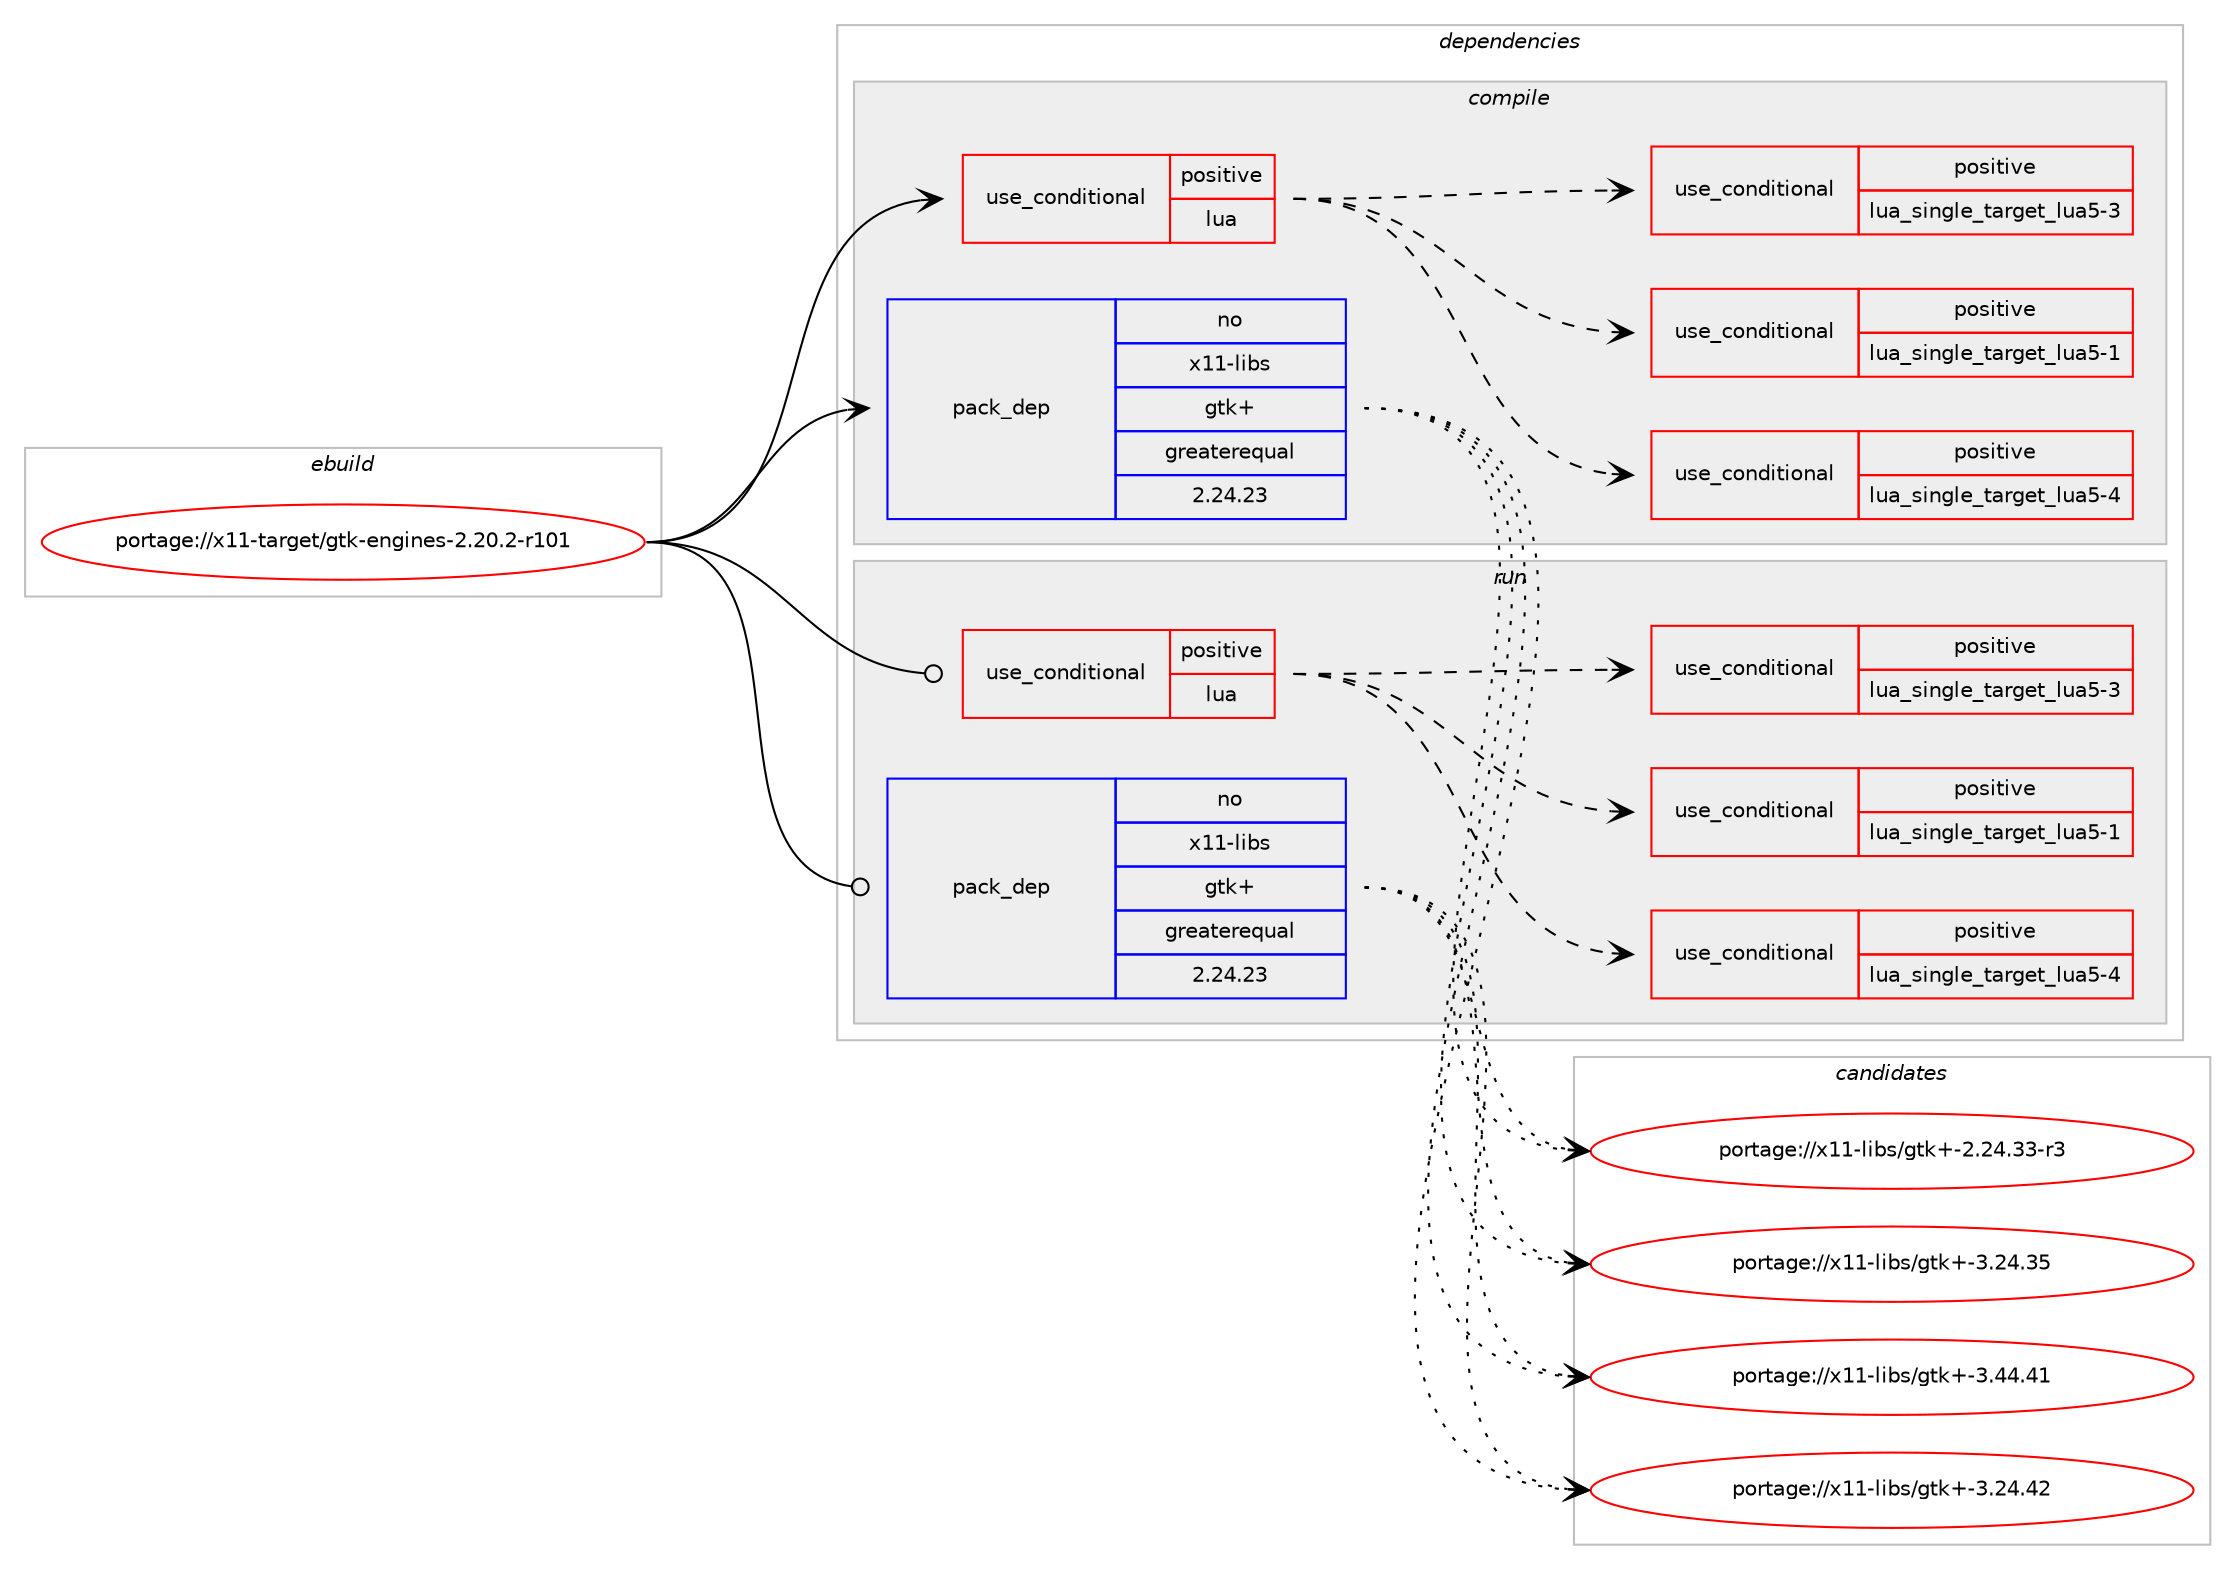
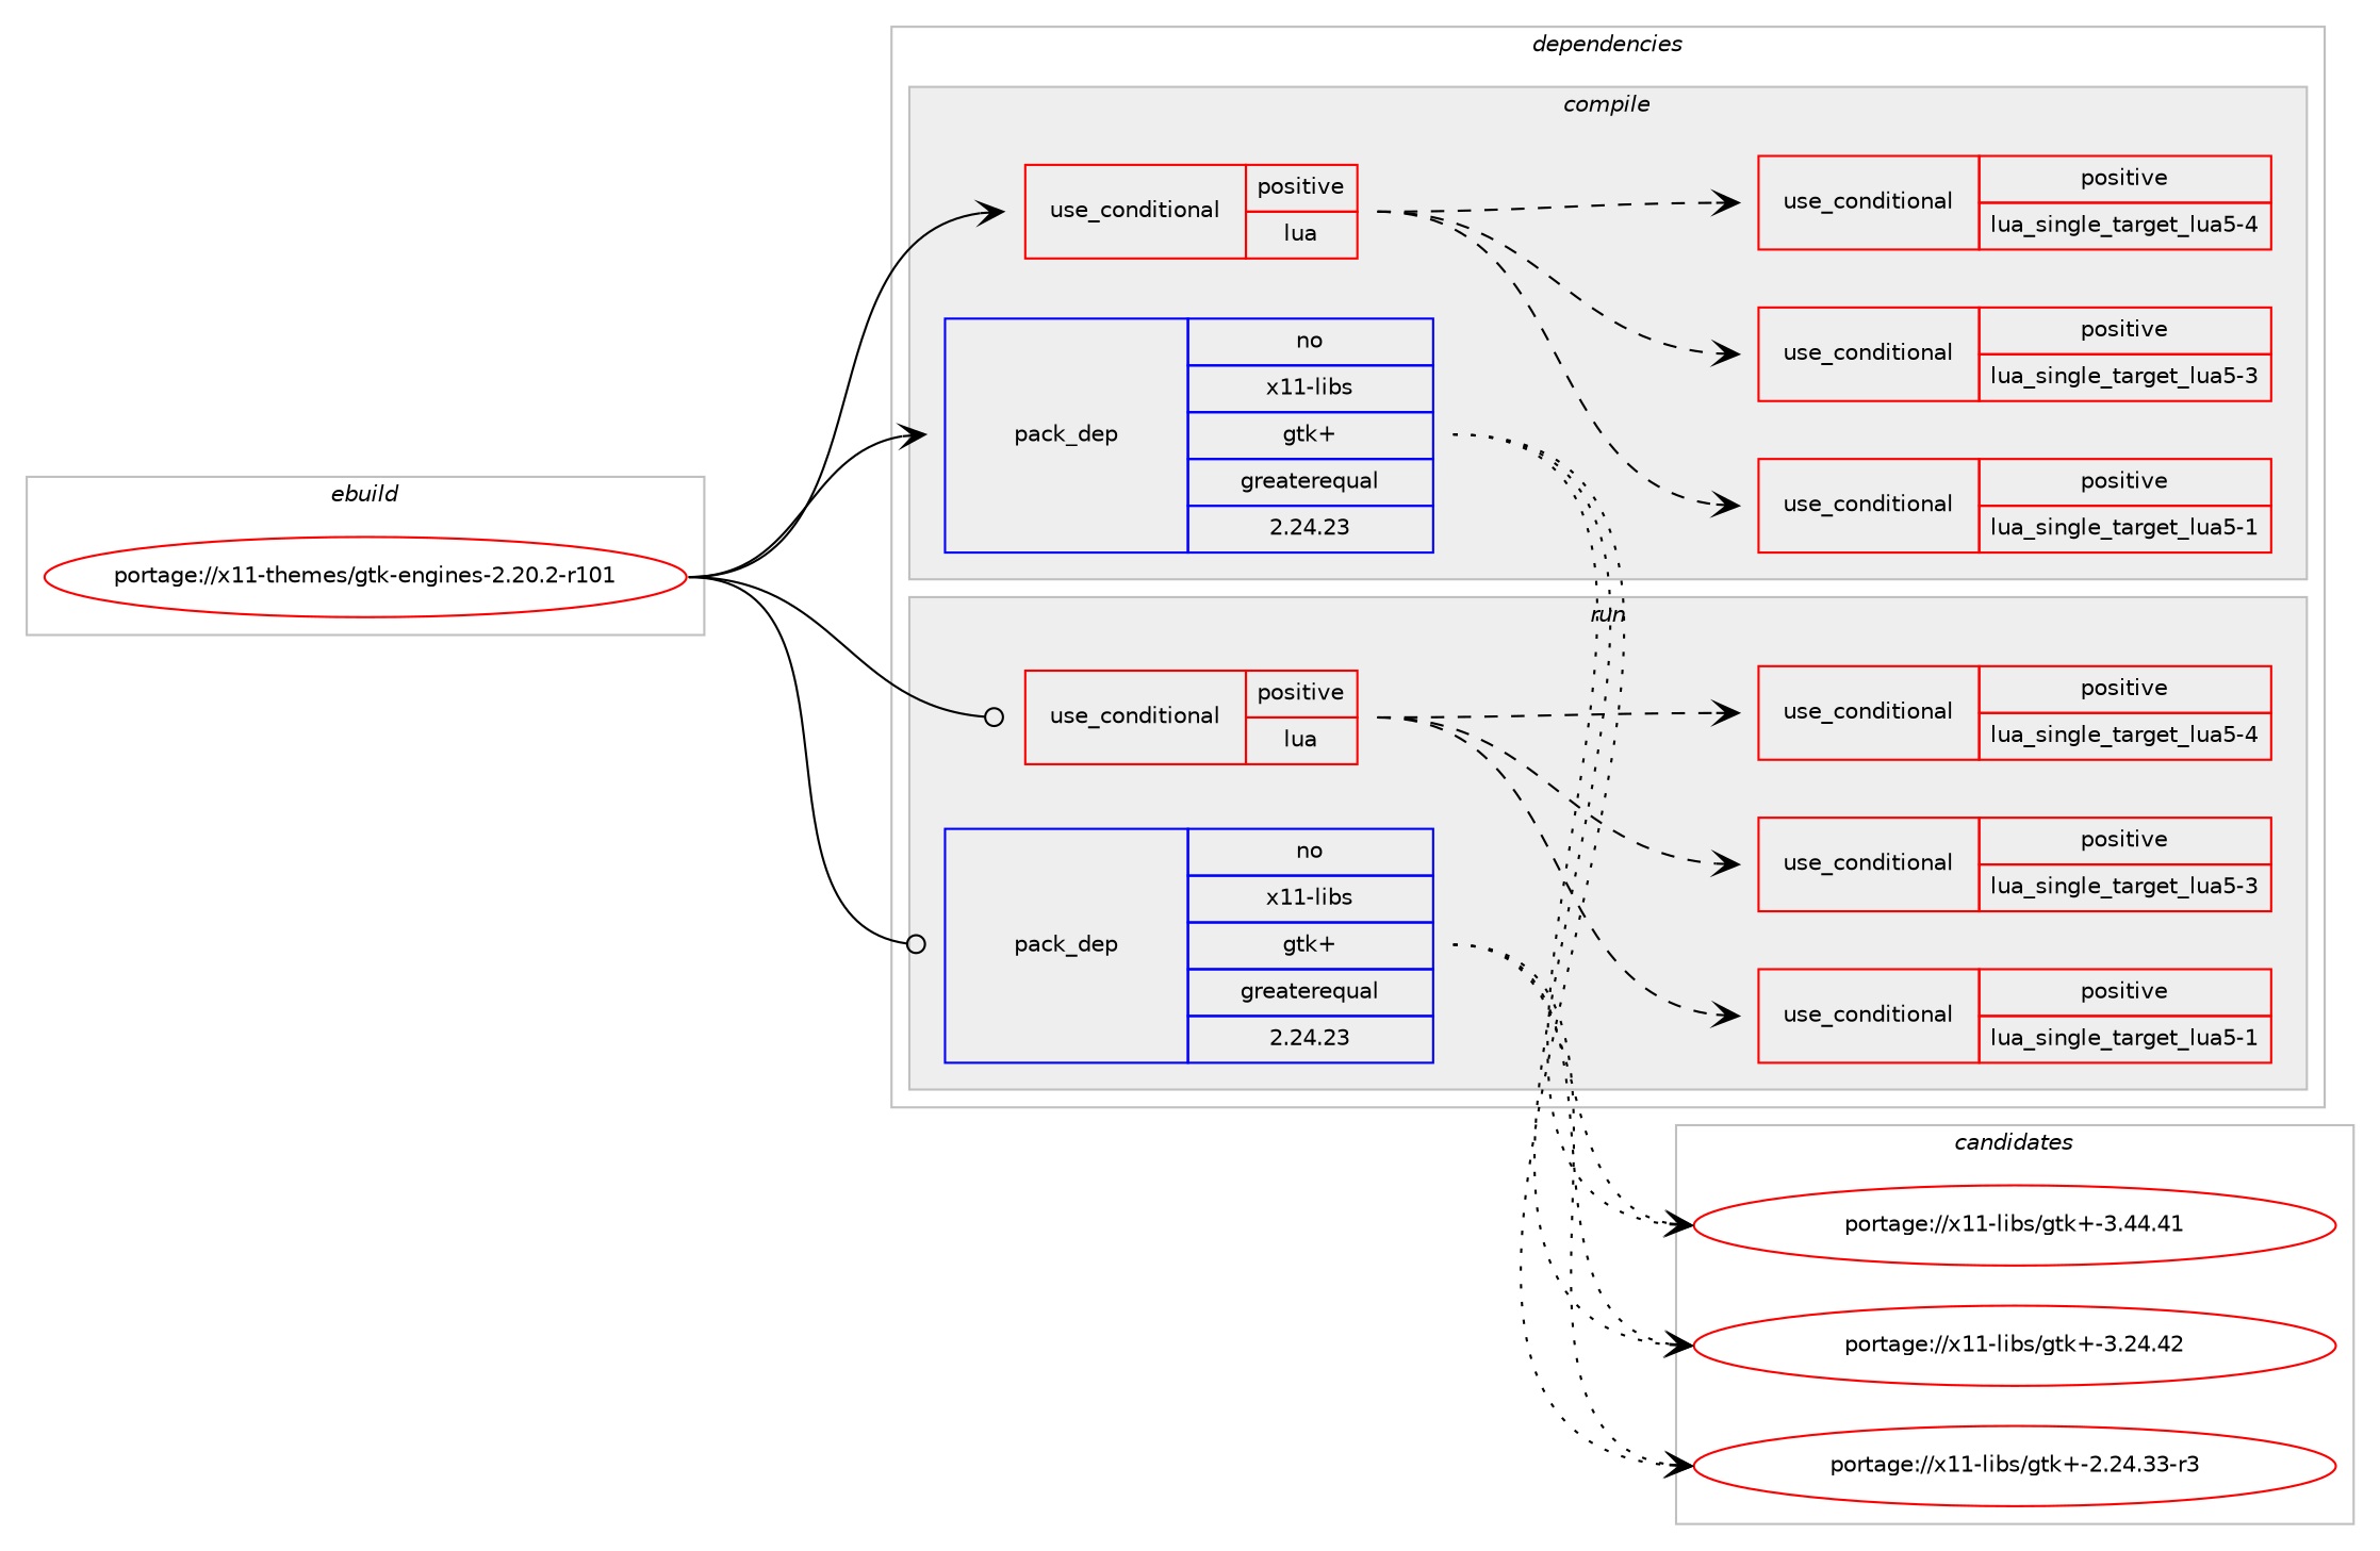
  digraph {
    compound=true
    concentrate=true
    fontname="DejaVu Sans"
    fontsize=10
    newrank=true
    rankdir=LR
    ranksep=1.5
    node [color=red fontname="DejaVu Sans" fontsize=10 shape=none]
    edge [arrowhead=vee fontname="DejaVu Sans" headport=w style=dotted tailport=e weight=20]
-   n1 [label="portage://x11-target/gtk-engines-2.20.2-r101" width=4 shape=""]
+   n1 [label="portage://x11-themes/gtk-engines-2.20.2-r101" width=4 shape=""]
    n2 [label=<<TABLE BORDER="0" CELLBORDER="1" CELLSPACING="0" CELLPADDING="4"><TR><TD ROWSPAN="3" CELLPADDING="10">use_conditional</TD></TR><TR><TD>positive</TD></TR><TR><TD>lua_single_target_lua5-1</TD></TR></TABLE>>]
    n3 [label=<<TABLE BORDER="0" CELLBORDER="1" CELLSPACING="0" CELLPADDING="4"><TR><TD ROWSPAN="3" CELLPADDING="10">use_conditional</TD></TR><TR><TD>positive</TD></TR><TR><TD>lua_single_target_lua5-3</TD></TR></TABLE>>]
    n4 [label=<<TABLE BORDER="0" CELLBORDER="1" CELLSPACING="0" CELLPADDING="4"><TR><TD ROWSPAN="3" CELLPADDING="10">use_conditional</TD></TR><TR><TD>positive</TD></TR><TR><TD>lua_single_target_lua5-4</TD></TR></TABLE>>]
    n5 [label=<<TABLE BORDER="0" CELLBORDER="1" CELLSPACING="0" CELLPADDING="4"><TR><TD ROWSPAN="3" CELLPADDING="10">use_conditional</TD></TR><TR><TD>positive</TD></TR><TR><TD>lua</TD></TR></TABLE>>]
    n6 [color=blue label=<<TABLE BORDER="0" CELLBORDER="1" CELLSPACING="0" CELLPADDING="4" WIDTH="220"><TR><TD ROWSPAN="6" CELLPADDING="30">pack_dep</TD></TR><TR><TD WIDTH="110">no</TD></TR><TR><TD>x11-libs</TD></TR><TR><TD>gtk+</TD></TR><TR><TD>greaterequal</TD></TR><TR><TD>2.24.23</TD></TR></TABLE>>]
    n7 [label=<<TABLE BORDER="0" CELLBORDER="1" CELLSPACING="0" CELLPADDING="4"><TR><TD ROWSPAN="3" CELLPADDING="10">use_conditional</TD></TR><TR><TD>positive</TD></TR><TR><TD>lua_single_target_lua5-1</TD></TR></TABLE>>]
    n8 [label=<<TABLE BORDER="0" CELLBORDER="1" CELLSPACING="0" CELLPADDING="4"><TR><TD ROWSPAN="3" CELLPADDING="10">use_conditional</TD></TR><TR><TD>positive</TD></TR><TR><TD>lua_single_target_lua5-3</TD></TR></TABLE>>]
    n9 [label=<<TABLE BORDER="0" CELLBORDER="1" CELLSPACING="0" CELLPADDING="4"><TR><TD ROWSPAN="3" CELLPADDING="10">use_conditional</TD></TR><TR><TD>positive</TD></TR><TR><TD>lua_single_target_lua5-4</TD></TR></TABLE>>]
    n10 [label=<<TABLE BORDER="0" CELLBORDER="1" CELLSPACING="0" CELLPADDING="4"><TR><TD ROWSPAN="3" CELLPADDING="10">use_conditional</TD></TR><TR><TD>positive</TD></TR><TR><TD>lua</TD></TR></TABLE>>]
    n11 [color=blue label=<<TABLE BORDER="0" CELLBORDER="1" CELLSPACING="0" CELLPADDING="4" WIDTH="220"><TR><TD ROWSPAN="6" CELLPADDING="30">pack_dep</TD></TR><TR><TD WIDTH="110">no</TD></TR><TR><TD>x11-libs</TD></TR><TR><TD>gtk+</TD></TR><TR><TD>greaterequal</TD></TR><TR><TD>2.24.23</TD></TR></TABLE>>]
    n12 [label="portage://x11-libs/gtk+-2.24.33-r3" width=4 shape=""]
-   n13 [label="portage://x11-libs/gtk+-3.24.35" width=4 shape=""]
    n14 [label="portage://x11-libs/gtk+-3.44.41" width=4 shape=""]
    n15 [label="portage://x11-libs/gtk+-3.24.42" width=4 shape=""]
    subgraph cluster_1 {
      color=gray
      label=<<i>ebuild</i>>
      rank=same
      n1
    }
    subgraph cluster_2 {
      color=gray
      label=<<i>dependencies</i>>
      subgraph cluster_3 {
        color=gray
        fillcolor="#eeeeee"
        label=<<i>compile</i>>
        style=filled
        subgraph sub_4 {
          color=gray
          fillcolor="#eeeeee"
          label=<<i>compile</i>>
          style=filled
          n5
          subgraph sub_5 {
            color=gray
            fillcolor="#eeeeee"
            label=<<i>compile</i>>
            style=filled
            n2
          }
          subgraph sub_6 {
            color=gray
            fillcolor="#eeeeee"
            label=<<i>compile</i>>
            style=filled
            n3
          }
          subgraph sub_7 {
            color=gray
            fillcolor="#eeeeee"
            label=<<i>compile</i>>
            style=filled
            n4
          }
        }
        subgraph sub_8 {
          color=gray
          fillcolor="#eeeeee"
          label=<<i>compile</i>>
          style=filled
          n6
        }
      }
      subgraph cluster_9 {
        color=gray
        fillcolor="#eeeeee"
        label=<<i>compile and run</i>>
        style=filled
      }
      subgraph cluster_10 {
        color=gray
        fillcolor="#eeeeee"
        label=<<i>run</i>>
        style=filled
        subgraph sub_11 {
          color=gray
          fillcolor="#eeeeee"
          label=<<i>run</i>>
          style=filled
          n10
          subgraph sub_12 {
            color=gray
            fillcolor="#eeeeee"
            label=<<i>run</i>>
            style=filled
            n7
          }
          subgraph sub_13 {
            color=gray
            fillcolor="#eeeeee"
            label=<<i>run</i>>
            style=filled
            n8
          }
          subgraph sub_14 {
            color=gray
            fillcolor="#eeeeee"
            label=<<i>run</i>>
            style=filled
            n9
          }
        }
        subgraph sub_15 {
          color=gray
          fillcolor="#eeeeee"
          label=<<i>run</i>>
          style=filled
          n11
        }
      }
    }
    subgraph cluster_16 {
      color=gray
      label=<<i>candidates</i>>
      rank=same
      subgraph sub_17 {
        color=black
        label=<<i>candidates</i>>
        nodesep=1
        rank=same
        n12
-       n13
        n14
        n15
      }
      subgraph sub_18 {
        color=black
        label=<<i>candidates</i>>
        nodesep=1
        rank=same
        n12
-       n13
        n14
        n15
      }
    }
    n1 -> n5 [style=solid]
    n1 -> n6 [style=solid]
    n1 -> n10 [arrowhead=odot style=solid]
    n1 -> n11 [arrowhead=odot style=solid]
    n5 -> n2 [style=dashed]
    n5 -> n3 [style=dashed]
    n5 -> n4 [style=dashed]
    n6 -> n12 [weight=100]
-   n6 -> n13 [weight=100]
    n6 -> n14 [weight=100]
    n6 -> n15 [weight=100]
    n10 -> n7 [style=dashed]
    n10 -> n8 [style=dashed]
    n10 -> n9 [style=dashed]
    n11 -> n12 [weight=100]
-   n11 -> n13 [weight=100]
    n11 -> n14 [weight=100]
    n11 -> n15 [weight=100]
  }
